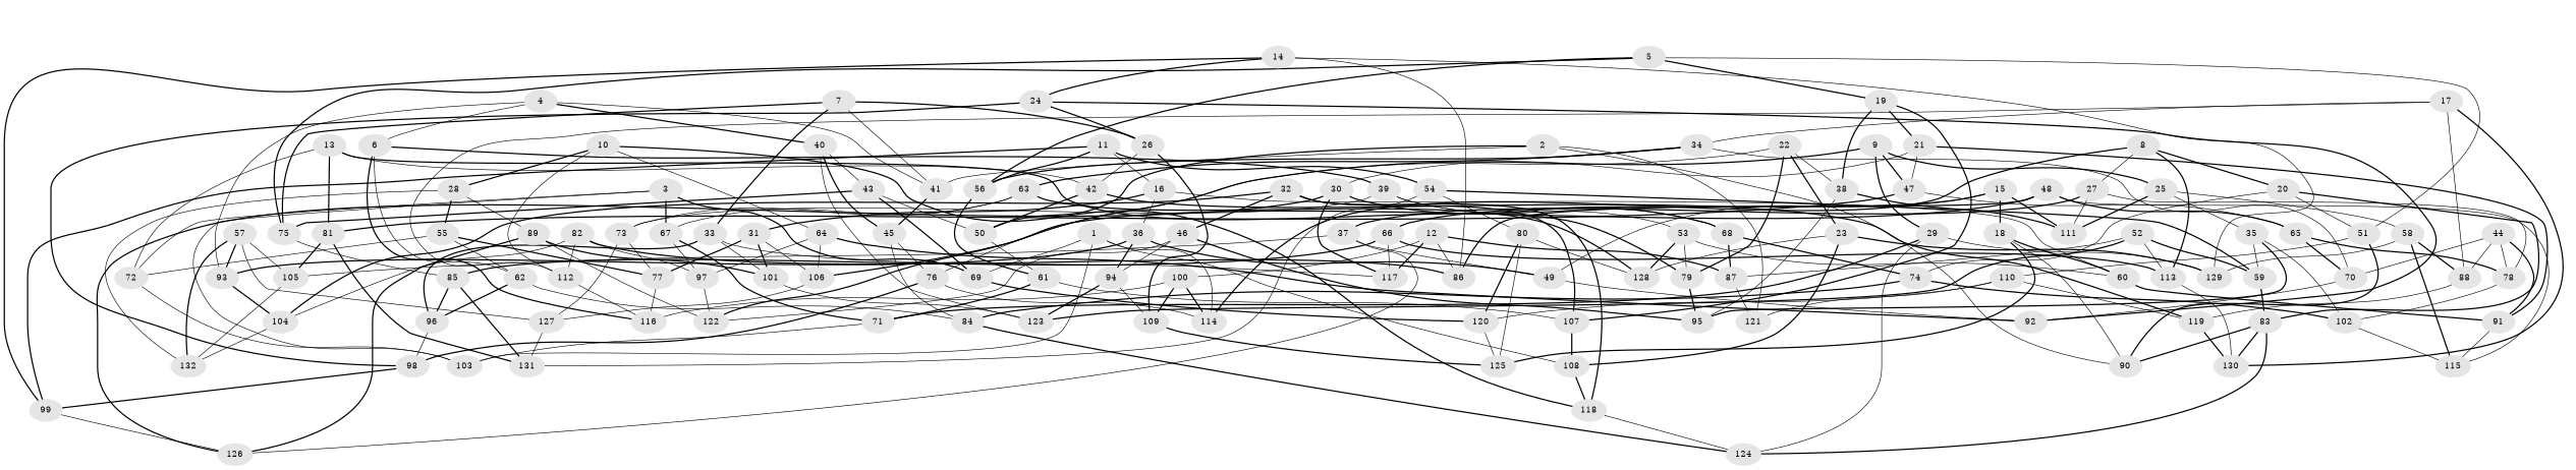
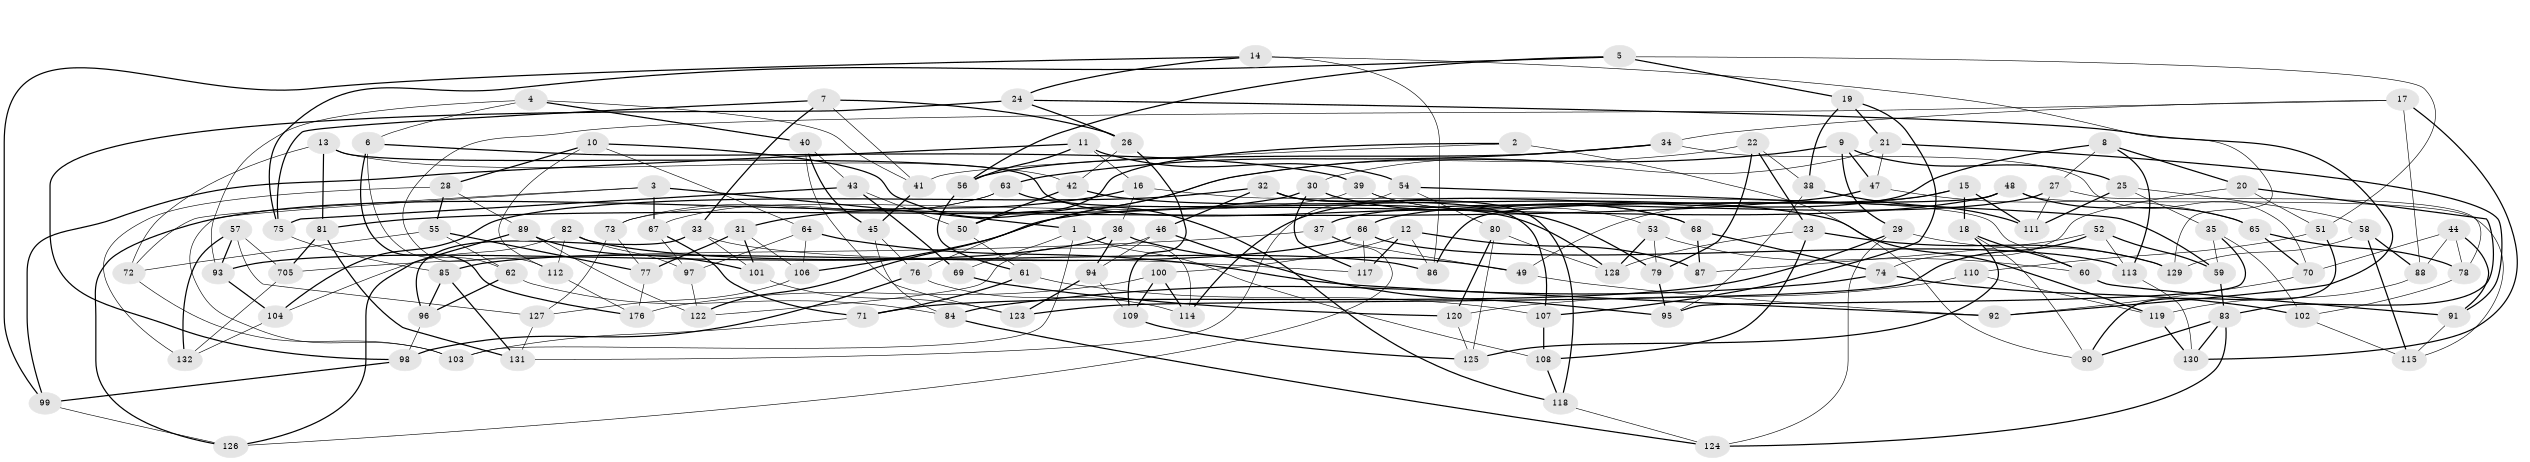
  graph {
    node [color=gray90 style=filled]
    edge [style=bold]
    1
    69
    103
    108
    114
    120
    118
    2
    41
    50
    90
-   121
    45
    61
    3
    67
    72
    71
    97
    4
    6
    40
    93
    39
    62
-   116
+   116 [label=176]
    43
    123
    104
    5
    19
    51
    56
    75
    21
    38
    107
    110
    85
    68
    53
    73
    96
    84
    7
    26
    33
    42
    109
    117
    101
    8
    20
    27
    113
    74
    83
    111
    37
    78
    130
    9
    25
    29
    47
    122
    35
    58
    129
    124
    81
    65
    10
    28
    64
    112
    55
    89
    132
    92
    106
    11
    16
    54
    99
    31
    36
    60
    59
    80
    131
    126
    12
    86
    87
    100
    13
    79
    119
    95
-   105
+   105 [label=705]
    14
    24
    98
    15
    18
    49
    66
    125
    77
    94
    91
    17
    34
    88
    63
    70
    30
    102
    115
    22
    23
    76
    128
    127
    32
    46
    44
    48
    52
    57
    82
    1 -- 69 [style=solid]
    1 -- 103 [style=solid]
    1 -- 108 [style=solid]
    1 -- 114 [style=solid]
    69 -- 120
    108 -- 118
    120 -- 125 [style=solid]
    118 -- 124 [style=solid]
    2 -- 41 [style=solid]
    2 -- 50
    2 -- 90 [style=solid]
-   2 -- 121 [style=solid]
    41 -- 45
    50 -- 61 [style=solid]
    45 -- 84 [style=solid]
    45 -- 76 [style=solid]
    61 -- 71
    61 -- 107 [style=solid]
-   3 -- 69
+   3 -- 1
    3 -- 103 [style=solid]
    3 -- 67
    3 -- 72 [style=solid]
    67 -- 71
    67 -- 97 [style=solid]
    72 -- 103 [style=solid]
    71 -- 103 [style=solid]
    97 -- 122 [style=solid]
    4 -- 41 [style=solid]
    4 -- 6 [style=solid]
    4 -- 40
    4 -- 93 [style=solid]
    6 -- 39
    6 -- 62 [style=solid]
    6 -- 116
    40 -- 45
    40 -- 43 [style=solid]
    40 -- 123 [style=solid]
    93 -- 104
    39 -- 68 [style=solid]
    39 -- 53 [style=solid]
    39 -- 73 [style=solid]
    62 -- 96
    62 -- 84 [style=solid]
    43 -- 69
    43 -- 50 [style=solid]
    43 -- 75
    104 -- 132 [style=solid]
    5 -- 19
    5 -- 51 [style=solid]
    5 -- 56
    5 -- 75
    19 -- 21
    19 -- 38
    19 -- 107
    51 -- 90
    51 -- 110 [style=solid]
    56 -- 61
    75 -- 85 [style=solid]
    21 -- 47 [style=solid]
    21 -- 91
    21 -- 30 [style=solid]
    38 -- 111
    38 -- 95 [style=solid]
    107 -- 108
    110 -- 120 [style=solid]
-   110 -- 121 [style=solid]
    110 -- 119 [style=solid]
    85 -- 96
    85 -- 131
    68 -- 74
    68 -- 87
    53 -- 60 [style=solid]
    53 -- 79 [style=solid]
    53 -- 128
    73 -- 77 [style=solid]
    73 -- 127 [style=solid]
    96 -- 98 [style=solid]
    84 -- 124
    7 -- 41 [style=solid]
    7 -- 75
    7 -- 26
    7 -- 33
    26 -- 42 [style=solid]
    26 -- 109
    33 -- 96
    33 -- 117 [style=solid]
    33 -- 101 [style=solid]
    42 -- 50
    42 -- 119
    109 -- 125
    101 -- 123 [style=solid]
    8 -- 114
    8 -- 20
    8 -- 27 [style=solid]
    8 -- 113
    20 -- 51 [style=solid]
    20 -- 74 [style=solid]
    20 -- 83
    27 -- 111 [style=solid]
    27 -- 37
    27 -- 78 [style=solid]
    113 -- 130 [style=solid]
    74 -- 84
    74 -- 102
    83 -- 90
    83 -- 130
    83 -- 124
    37 -- 126 [style=solid]
    37 -- 105 [style=solid]
    37 -- 49 [style=solid]
    78 -- 102 [style=solid]
    9 -- 25
    9 -- 29
    9 -- 47
    9 -- 122
    25 -- 111
    25 -- 35 [style=solid]
    25 -- 58 [style=solid]
    29 -- 71
    29 -- 129 [style=solid]
    29 -- 124 [style=solid]
    47 -- 81
    47 -- 65 [style=solid]
    35 -- 59 [style=solid]
    35 -- 95
    35 -- 102 [style=solid]
    58 -- 129 [style=solid]
    58 -- 88
    58 -- 115
    81 -- 131
    81 -- 105
    65 -- 78
    65 -- 70
    10 -- 118
    10 -- 28
    10 -- 64 [style=solid]
    10 -- 112 [style=solid]
    28 -- 55
    28 -- 89 [style=solid]
    28 -- 132 [style=solid]
    64 -- 97 [style=solid]
    64 -- 92
    64 -- 106 [style=solid]
    112 -- 116 [style=solid]
    55 -- 72 [style=solid]
    55 -- 62 [style=solid]
    55 -- 77
    89 -- 101
    89 -- 122 [style=solid]
    89 -- 126
    106 -- 127 [style=solid]
    11 -- 56
    11 -- 16 [style=solid]
    11 -- 54
    11 -- 99
    16 -- 31
    16 -- 36 [style=solid]
    16 -- 60 [style=solid]
    54 -- 59
    54 -- 80 [style=solid]
    54 -- 131 [style=solid]
    99 -- 126 [style=solid]
    31 -- 101
    31 -- 106 [style=solid]
    31 -- 77
    36 -- 93
    36 -- 49
    36 -- 94
    60 -- 91
    59 -- 83
    80 -- 120
    80 -- 125 [style=solid]
    80 -- 128 [style=solid]
    12 -- 117
    12 -- 86 [style=solid]
    12 -- 87
    12 -- 100 [style=solid]
-   87 -- 121 [style=solid]
    100 -- 114
    100 -- 116 [style=solid]
    100 -- 109
    13 -- 72 [style=solid]
    13 -- 42 [style=solid]
    13 -- 81
    13 -- 79
    79 -- 95
    119 -- 130
    105 -- 132 [style=solid]
    14 -- 129 [style=solid]
    14 -- 99
    14 -- 86 [style=solid]
    14 -- 24
    24 -- 26
    24 -- 92
    24 -- 98
    98 -- 99
    15 -- 111
    15 -- 18
    15 -- 49 [style=solid]
    15 -- 66
    18 -- 90 [style=solid]
    18 -- 60
    18 -- 125
    49 -- 92 [style=solid]
    66 -- 85
    66 -- 117 [style=solid]
    66 -- 113
    77 -- 116 [style=solid]
    94 -- 123
    94 -- 109 [style=solid]
    91 -- 115 [style=solid]
    17 -- 130
    17 -- 112 [style=solid]
    17 -- 34 [style=solid]
    17 -- 88 [style=solid]
    34 -- 56
    34 -- 63
    34 -- 70 [style=solid]
    88 -- 119 [style=solid]
    63 -- 67 [style=solid]
    63 -- 73 [style=solid]
    63 -- 128
    70 -- 92 [style=solid]
    30 -- 68
    30 -- 117
    30 -- 126
    102 -- 115 [style=solid]
    22 -- 38 [style=solid]
    22 -- 79
    22 -- 23
    22 -- 76 [style=solid]
    23 -- 108
    23 -- 129
    23 -- 128 [style=solid]
    76 -- 114 [style=solid]
    76 -- 98
    127 -- 131 [style=solid]
    32 -- 118
    32 -- 104
    32 -- 107
    32 -- 46
    46 -- 122 [style=solid]
    46 -- 95
    46 -- 94 [style=solid]
    44 -- 78 [style=solid]
    44 -- 91
    44 -- 88 [style=solid]
    44 -- 70 [style=solid]
    48 -- 65
    48 -- 106
    48 -- 86
    48 -- 115 [style=solid]
    52 -- 123
    52 -- 113 [style=solid]
    52 -- 59
    52 -- 87 [style=solid]
    57 -- 93
    57 -- 132
    57 -- 105 [style=solid]
    57 -- 127 [style=solid]
    82 -- 97 [style=solid]
    82 -- 104 [style=solid]
    82 -- 112 [style=solid]
    82 -- 86
  }
